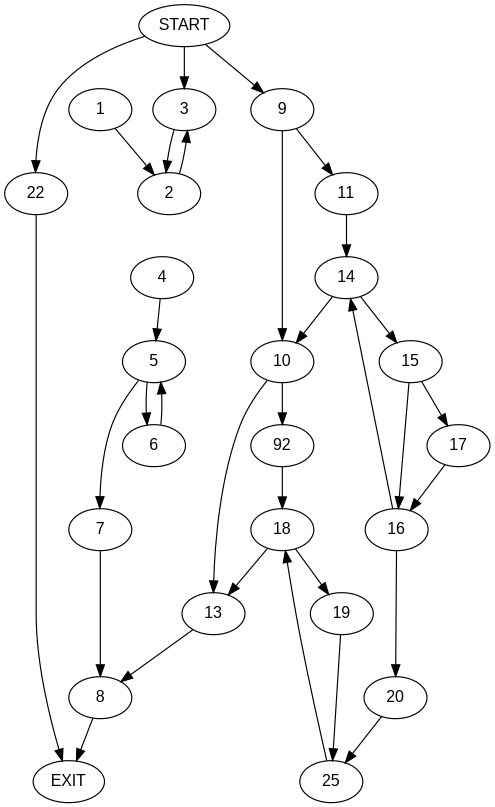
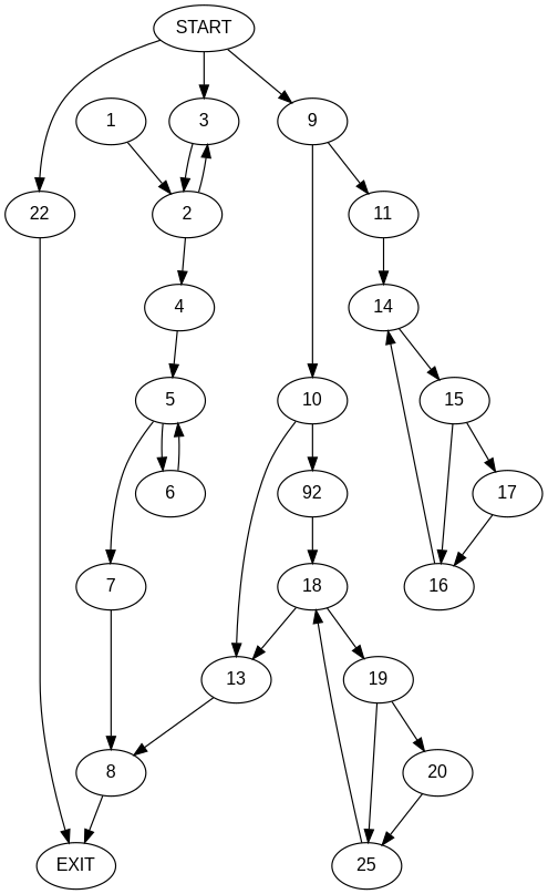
  digraph {
    fontname="Liberation Sans"
    node [fontname="Liberation Sans"]
    edge [fontname="Liberation Sans"]
    n1 [label=START]
    9
    22
    3
    1
    2
    10
    11
    n9 [label=EXIT]
    4
    5
    6
    7
    8
    n15 [label=92]
    13
    14
    18
    15
    19
    16
    17
    20
    n24 [label=25]
    n1 -> 9
    n1 -> 22
    n1 -> 3
    9 -> 10
    9 -> 11
    22 -> n9
    3 -> 2
    1 -> 2
    2 -> 3
+   2 -> 4
    10 -> n15
    10 -> 13
    11 -> 14
    4 -> 5
    5 -> 6
    5 -> 7
    6 -> 5
    7 -> 8
    8 -> n9
    n15 -> 18
    13 -> 8
-   14 -> 10
    14 -> 15
    18 -> 13
    18 -> 19
    15 -> 16
    15 -> 17
-   16 -> 20
+   19 -> 20
    19 -> n24
    16 -> 14
    17 -> 16
    20 -> n24
    n24 -> 18
  }
